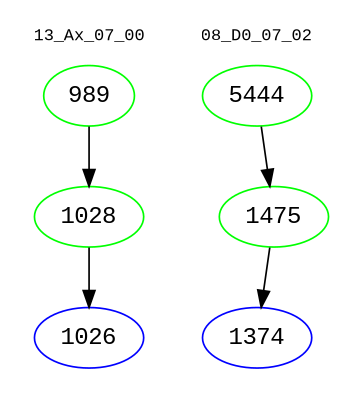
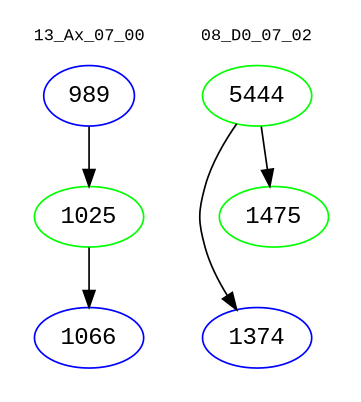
  digraph {
    fontname="Liberation Mono"
    node [color=green fontname="Liberation Mono"]
    edge [color=black fontname="Liberation Mono"]
-   n1 [label=1028]
-   n2 [label=989]
-   n3 [color=blue label=1026]
+   n1 [label=1025]
+   n2 [color=blue label=989]
+   n3 [color=blue label=1066]
    n4 [label=5444]
    n5 [color=blue label=1374]
    n6 [label=1475]
    subgraph cluster_1 {
      color=white
      fontsize=10
      label="13_Ax_07_00"
      n1
      n2
      n3
    }
    subgraph cluster_2 {
      color=white
      fontsize=10
      label="08_D0_07_02"
      n4
      n5
      n6
    }
    n1 -> n3
    n2 -> n1
-   n6 -> n5
+   n4 -> n5
    n4 -> n6
  }
